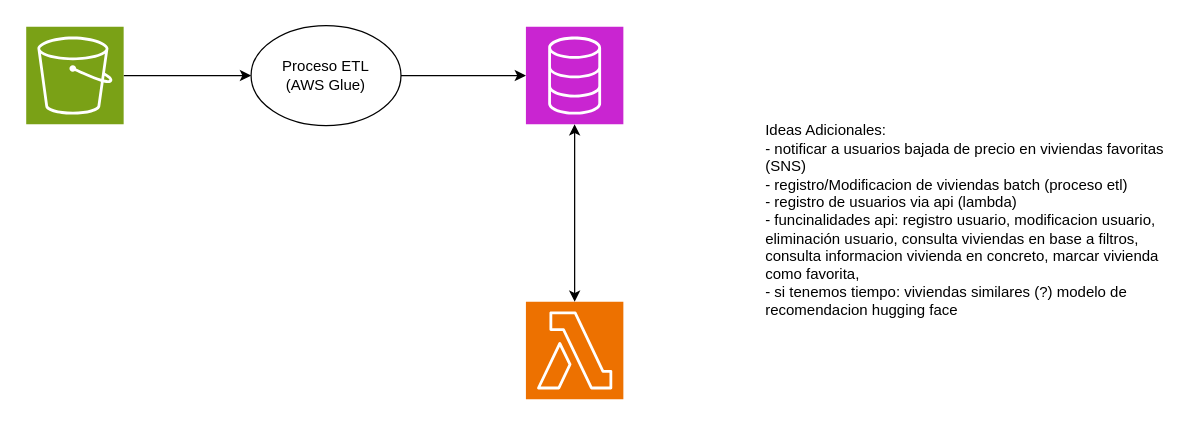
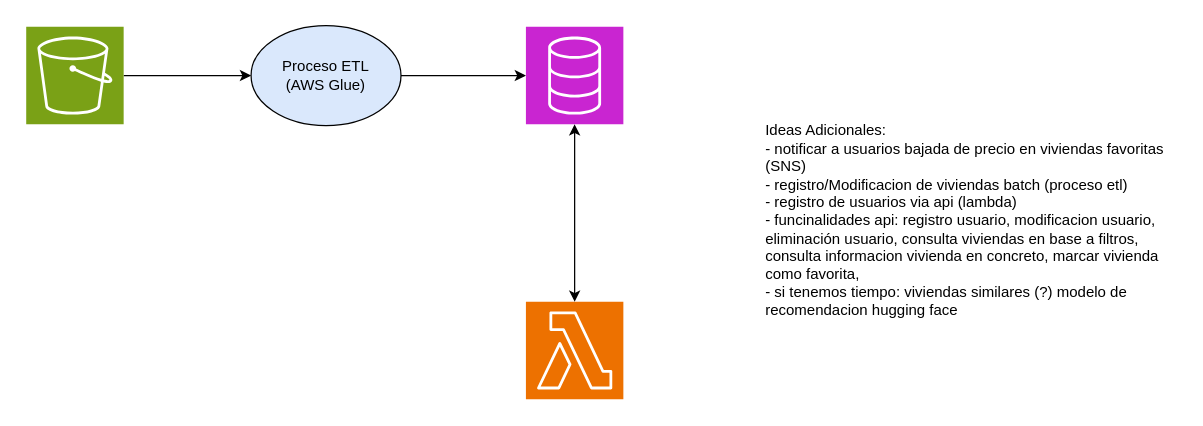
  <mxCell id="0" />
  <mxCell id="1" parent="0" />
  <mxCell id="2" style="edgeStyle=orthogonalEdgeStyle;rounded=0;orthogonalLoop=1;jettySize=auto;html=1;exitX=1;exitY=0.5;exitDx=0;exitDy=0;exitPerimeter=0;" edge="1" parent="1" source="3" target="7"><mxGeometry relative="1" as="geometry" /></mxCell>
  <mxCell id="3" value="" style="sketch=0;points=[[0,0,0],[0.25,0,0],[0.5,0,0],[0.75,0,0],[1,0,0],[0,1,0],[0.25,1,0],[0.5,1,0],[0.75,1,0],[1,1,0],[0,0.25,0],[0,0.5,0],[0,0.75,0],[1,0.25,0],[1,0.5,0],[1,0.75,0]];outlineConnect=0;fontColor=#232F3E;fillColor=#7AA116;strokeColor=#ffffff;dashed=0;verticalLabelPosition=bottom;verticalAlign=top;align=center;html=1;fontSize=12;fontStyle=0;aspect=fixed;shape=mxgraph.aws4.resourceIcon;resIcon=mxgraph.aws4.s3;" vertex="1" parent="1"><mxGeometry x="20" y="21" width="78" height="78" as="geometry" /></mxCell>
  <mxCell id="4" value="" style="sketch=0;points=[[0,0,0],[0.25,0,0],[0.5,0,0],[0.75,0,0],[1,0,0],[0,1,0],[0.25,1,0],[0.5,1,0],[0.75,1,0],[1,1,0],[0,0.25,0],[0,0.5,0],[0,0.75,0],[1,0.25,0],[1,0.5,0],[1,0.75,0]];outlineConnect=0;fontColor=#232F3E;fillColor=#C925D1;strokeColor=#ffffff;dashed=0;verticalLabelPosition=bottom;verticalAlign=top;align=center;html=1;fontSize=12;fontStyle=0;aspect=fixed;shape=mxgraph.aws4.resourceIcon;resIcon=mxgraph.aws4.database;" vertex="1" parent="1"><mxGeometry x="420" y="21" width="78" height="78" as="geometry" /></mxCell>
  <mxCell id="5" value="" style="sketch=0;points=[[0,0,0],[0.25,0,0],[0.5,0,0],[0.75,0,0],[1,0,0],[0,1,0],[0.25,1,0],[0.5,1,0],[0.75,1,0],[1,1,0],[0,0.25,0],[0,0.5,0],[0,0.75,0],[1,0.25,0],[1,0.5,0],[1,0.75,0]];outlineConnect=0;fontColor=#232F3E;fillColor=#ED7100;strokeColor=#ffffff;dashed=0;verticalLabelPosition=bottom;verticalAlign=top;align=center;html=1;fontSize=12;fontStyle=0;aspect=fixed;shape=mxgraph.aws4.resourceIcon;resIcon=mxgraph.aws4.lambda;" vertex="1" parent="1"><mxGeometry x="420" y="241" width="78" height="78" as="geometry" /></mxCell>
  <mxCell id="6" style="edgeStyle=orthogonalEdgeStyle;rounded=0;orthogonalLoop=1;jettySize=auto;html=1;exitX=1;exitY=0.5;exitDx=0;exitDy=0;" edge="1" parent="1" source="7" target="4"><mxGeometry relative="1" as="geometry" /></mxCell>
- <mxCell id="7" value="Proceso ETL&lt;div&gt;(AWS Glue)&lt;/div&gt;" style="ellipse;whiteSpace=wrap;html=1;" vertex="1" parent="1"><mxGeometry x="200" y="20" width="120" height="80" as="geometry" /></mxCell>
+ <mxCell id="7" value="Proceso ETL&lt;div&gt;(AWS Glue)&lt;/div&gt;" style="ellipse;whiteSpace=wrap;html=1;fillColor=#dae8fc;" vertex="1" parent="1"><mxGeometry x="200" y="20" width="120" height="80" as="geometry" /></mxCell>
  <mxCell id="8" value="" style="endArrow=classic;startArrow=classic;html=1;rounded=0;entryX=0.5;entryY=1;entryDx=0;entryDy=0;entryPerimeter=0;" edge="1" parent="1" source="5" target="4"><mxGeometry width="50" height="50" relative="1" as="geometry"><mxPoint x="580" y="191" as="sourcePoint" /><mxPoint x="630" y="141" as="targetPoint" /></mxGeometry></mxCell>
  <mxCell id="9" value="Ideas Adicionales:&lt;div&gt;- notificar a usuarios bajada de precio en viviendas favoritas (SNS)&lt;/div&gt;&lt;div&gt;- registro/Modificacion de viviendas batch (proceso etl)&lt;/div&gt;&lt;div&gt;- registro de usuarios via api (lambda)&lt;/div&gt;&lt;div&gt;- funcinalidades api: registro usuario, modificacion usuario, eliminación usuario, consulta viviendas en base a filtros, consulta informacion vivienda en concreto, marcar vivienda como favorita,&amp;nbsp;&lt;span style=&quot;background-color: initial;&quot;&gt;&amp;nbsp;&lt;/span&gt;&lt;/div&gt;&lt;div&gt;&lt;span style=&quot;background-color: initial;&quot;&gt;- si tenemos tiempo: viviendas similares (?) modelo de recomendacion hugging face&lt;/span&gt;&lt;/div&gt;" style="text;html=1;align=left;verticalAlign=middle;whiteSpace=wrap;rounded=0;" vertex="1" parent="1"><mxGeometry x="610" y="91" width="330" height="170" as="geometry" /></mxCell>
